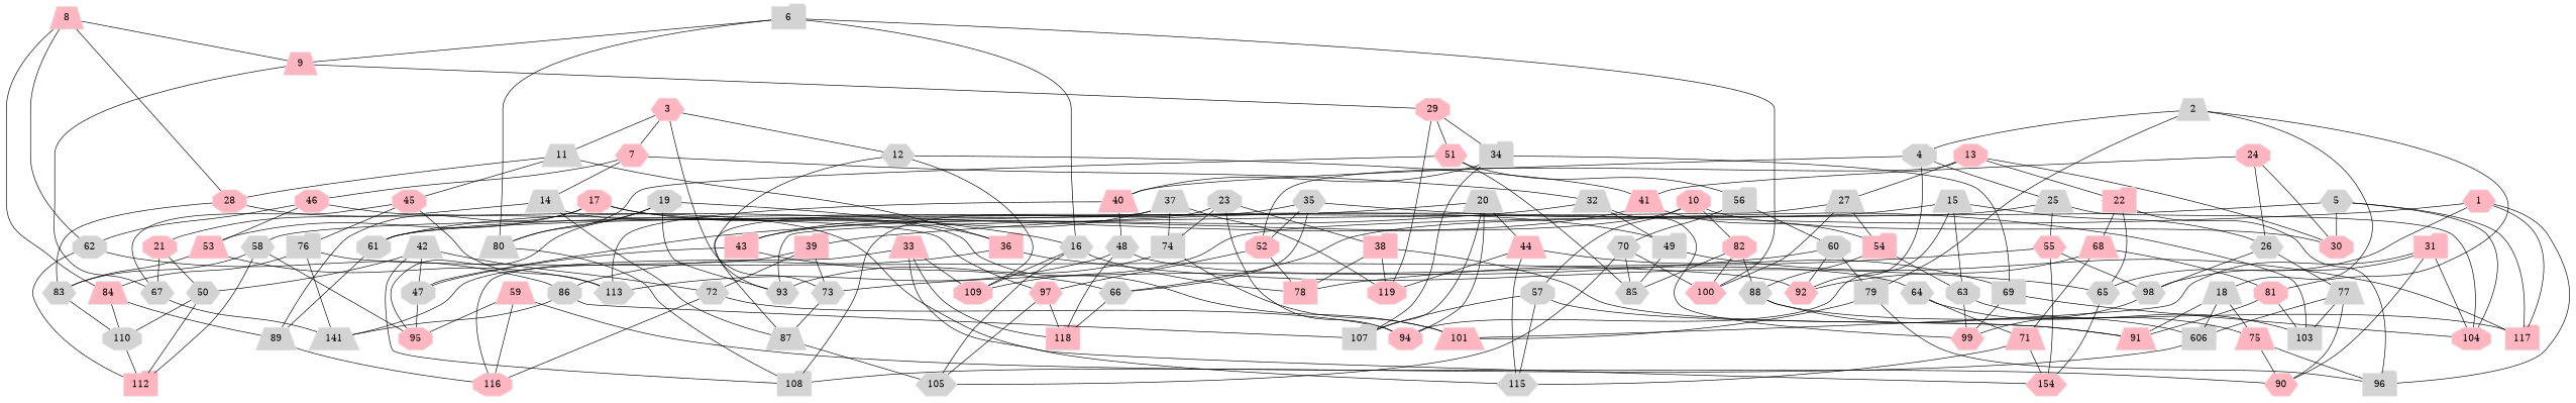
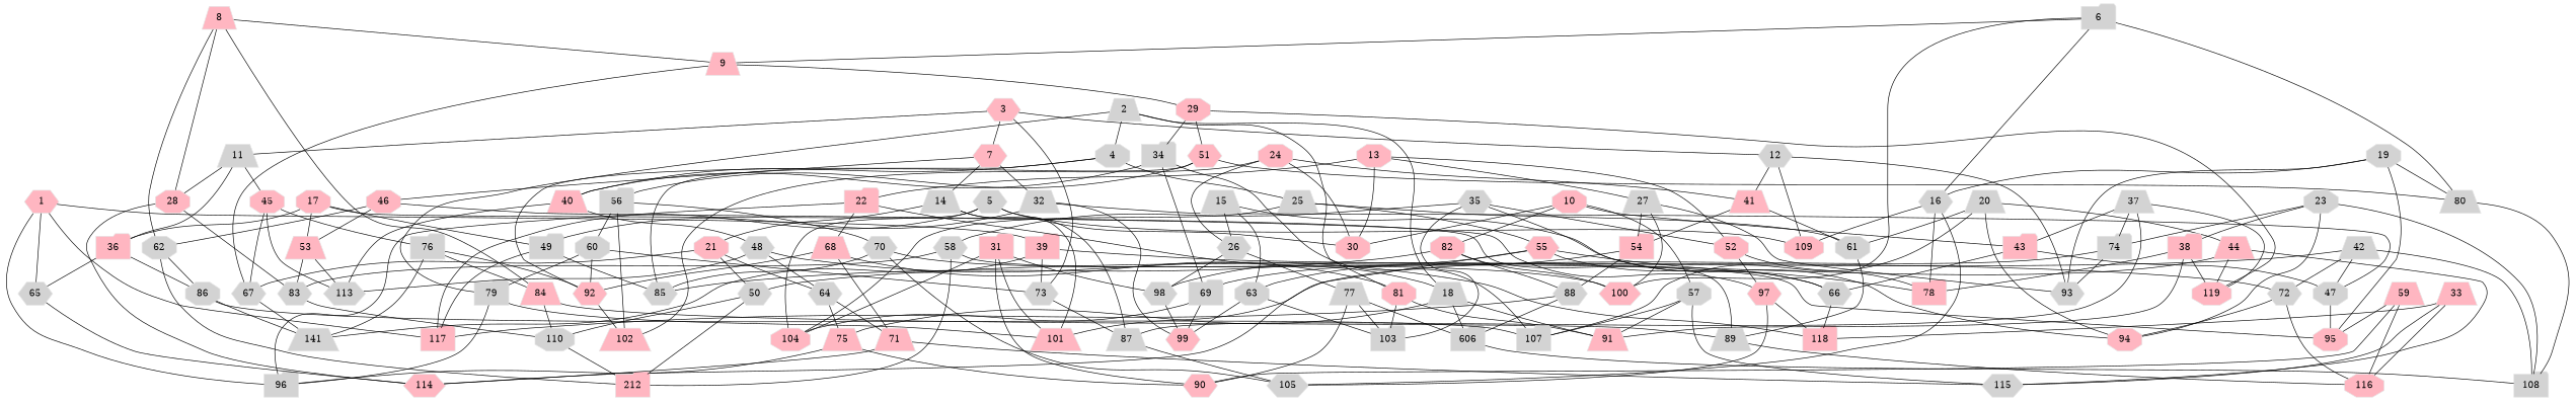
  graph {
    node [color=gray90 fillcolor=lightgrey shape=hexagon style=filled]
    1 [fillcolor=lightpink]
    39 [fillcolor=lightpink shape=folder]
    65
    96 [shape=folder]
    117 [fillcolor=lightpink shape=folder]
    73
    72
    n8 [label=141 shape=trapezium]
-   114 [fillcolor=lightpink label=154]
+   114 [fillcolor=lightpink]
    2 [shape=trapezium]
    4 [shape=octagon]
    18 [shape=trapezium]
    79 [shape=folder]
    81 [fillcolor=lightpink shape=octagon]
    25 [shape=trapezium]
    40 [fillcolor=lightpink shape=trapezium]
    92 [fillcolor=lightpink]
    75 [fillcolor=lightpink shape=trapezium]
    91 [fillcolor=lightpink shape=trapezium]
    n20 [label=606 shape=folder]
    101 [fillcolor=lightpink shape=trapezium]
    103 [shape=folder]
    3 [fillcolor=lightpink]
    7 [fillcolor=lightpink]
    11 [shape=trapezium]
    12
    14 [shape=trapezium]
    32 [shape=trapezium]
    46 [fillcolor=lightpink shape=octagon]
    28 [fillcolor=lightpink shape=octagon]
    36 [fillcolor=lightpink shape=folder]
    45 [fillcolor=lightpink shape=octagon]
    109 [fillcolor=lightpink shape=octagon]
    41 [fillcolor=lightpink shape=trapezium]
    93
    87 [shape=trapezium]
    104 [fillcolor=lightpink shape=octagon]
    61 [shape=octagon]
    55 [fillcolor=lightpink]
    48
    113
+   102 [fillcolor=lightpink shape=trapezium]
    5
    30 [fillcolor=lightpink shape=octagon]
    6 [shape=folder]
    9 [fillcolor=lightpink shape=trapezium]
    16
    80 [shape=trapezium]
    100 [fillcolor=lightpink]
    29 [fillcolor=lightpink shape=octagon]
    67
    78 [fillcolor=lightpink shape=folder]
    105
    108 [shape=folder]
    21 [fillcolor=lightpink shape=octagon]
    49 [shape=folder]
    47 [shape=octagon]
    99 [fillcolor=lightpink]
    62 [shape=octagon]
    53 [fillcolor=lightpink shape=trapezium]
    97 [fillcolor=lightpink]
    8 [fillcolor=lightpink shape=trapezium]
    84 [fillcolor=lightpink shape=trapezium]
    83
    86 [shape=octagon]
-   112 [fillcolor=lightpink shape=folder]
+   112 [fillcolor=lightpink shape=folder label=212]
    89 [shape=trapezium]
    110 [shape=octagon]
    34 [shape=folder]
    51 [fillcolor=lightpink]
    119 [fillcolor=lightpink shape=octagon]
    10 [fillcolor=lightpink shape=octagon]
    43 [fillcolor=lightpink shape=folder]
    57 [shape=octagon]
    82 [fillcolor=lightpink shape=octagon]
    66
    107 [shape=folder]
    115
    85
    88
    76 [shape=folder]
    54 [fillcolor=lightpink shape=folder]
    13 [fillcolor=lightpink shape=octagon]
    22 [fillcolor=lightpink shape=folder]
    27 [shape=trapezium]
    52 [fillcolor=lightpink shape=octagon]
    68 [fillcolor=lightpink shape=trapezium]
    50
    64
    15 [shape=trapezium]
    26
    63 [shape=octagon]
    94 [fillcolor=lightpink shape=octagon]
    77 [shape=trapezium]
    98
    118 [fillcolor=lightpink shape=folder]
    17 [fillcolor=lightpink shape=octagon]
    116 [fillcolor=lightpink shape=octagon]
    90 [fillcolor=lightpink]
    19 [shape=octagon]
    95 [fillcolor=lightpink shape=octagon]
    59 [fillcolor=lightpink shape=trapezium]
    20 [shape=trapezium]
    44 [fillcolor=lightpink shape=trapezium]
    69 [shape=folder]
    71 [fillcolor=lightpink shape=trapezium]
    23 [shape=octagon]
    38 [fillcolor=lightpink shape=folder]
    74 [shape=folder]
    24 [fillcolor=lightpink shape=octagon]
    56 [shape=folder]
    31 [fillcolor=lightpink shape=folder]
    33 [fillcolor=lightpink shape=trapezium]
    35
    58
    37 [shape=trapezium]
    42 [shape=trapezium]
    60 [shape=octagon]
    70
    1 -- 39
    1 -- 65
    1 -- 96
    1 -- 117
    39 -- 73
    39 -- 72
    39 -- n8
    65 -- 114
    73 -- 87
    72 -- 94
    72 -- 116
    2 -- 4
    2 -- 18
    2 -- 79
    2 -- 81
    4 -- 25
    4 -- 40
    4 -- 92
    18 -- 75
    18 -- 91
    18 -- n20
    79 -- 96
    79 -- 101
    81 -- 91
    81 -- 103
    25 -- 104
    25 -- 61
    25 -- 55
    40 -- 48
    40 -- 113
+   92 -- 102
    75 -- 96
    75 -- 90
    n20 -- 108
    3 -- 73
    3 -- 7
    3 -- 11
    3 -- 12
    7 -- 14
    7 -- 32
    7 -- 46
    11 -- 28
    11 -- 36
    11 -- 45
    12 -- 109
    12 -- 41
    12 -- 93
    14 -- 101
    14 -- 87
    14 -- 21
    32 -- 49
    32 -- 47
    32 -- 99
    46 -- 62
    46 -- 53
    46 -- 97
    28 -- 114
    28 -- 83
    36 -- 65
    36 -- 86
    45 -- 113
    45 -- 67
    45 -- 76
    41 -- 61
    41 -- 54
    87 -- 105
    61 -- 89
    55 -- 114
    55 -- 78
    55 -- 98
    48 -- 113
    48 -- 64
    48 -- 118
    5 -- 117
    5 -- 109
    5 -- 104
    5 -- 30
    6 -- 9
    6 -- 16
    6 -- 80
    6 -- 100
    9 -- 29
    9 -- 67
    16 -- 109
    16 -- 78
    16 -- 105
    80 -- 108
    29 -- 34
    29 -- 51
    29 -- 119
    67 -- n8
    21 -- 67
    21 -- 50
+   21 -- 64
    49 -- 117
    49 -- 85
    47 -- 95
    62 -- 86
    62 -- 112
    53 -- 113
    53 -- 83
    97 -- 105
    97 -- 118
    8 -- 28
    8 -- 9
    8 -- 62
    8 -- 84
    84 -- 89
    84 -- 110
    83 -- 110
    86 -- n8
    86 -- 107
    89 -- 116
    110 -- 112
    34 -- 40
    34 -- 107
    34 -- 69
    51 -- 80
    51 -- 85
    51 -- 56
    10 -- 30
    10 -- 43
    10 -- 57
    10 -- 82
    43 -- 47
    43 -- 66
    57 -- 91
    57 -- 107
    57 -- 115
    82 -- 100
    82 -- 85
    82 -- 88
    66 -- 118
    88 -- 117
    88 -- n20
    76 -- n8
    76 -- 92
    76 -- 84
    54 -- 88
    54 -- 63
    13 -- 30
    13 -- 22
    13 -- 27
    13 -- 52
-   22 -- 65
+   22 -- 18
    22 -- 96
    22 -- 68
    27 -- 93
    27 -- 100
    27 -- 54
    52 -- 78
    52 -- 97
    68 -- 81
    68 -- 92
    68 -- 71
    50 -- 112
    50 -- 110
    64 -- 75
    64 -- 71
-   15 -- 66
+   55 -- 66
    15 -- 26
    15 -- 63
    15 -- 94
    26 -- 77
    26 -- 98
    63 -- 103
    63 -- 99
    77 -- n20
    77 -- 103
    77 -- 90
    98 -- 99
    17 -- 36
    17 -- 49
    17 -- 53
    17 -- 89
    19 -- 93
    19 -- 16
    19 -- 80
    19 -- 95
    59 -- 116
    59 -- 90
    59 -- 95
    20 -- 61
    20 -- 107
    20 -- 94
    20 -- 44
    44 -- 119
    44 -- 115
    44 -- 69
    69 -- 104
    69 -- 99
    71 -- 114
    71 -- 115
    23 -- 108
    23 -- 94
    23 -- 38
    23 -- 74
    38 -- 91
    38 -- 78
    38 -- 119
    74 -- 101
    74 -- 93
    24 -- 41
+   24 -- 102
    24 -- 30
    24 -- 26
+   56 -- 102
    56 -- 60
    56 -- 70
    31 -- 101
    31 -- 104
    31 -- 98
    31 -- 90
-   33 -- 109
    33 -- 115
    33 -- 118
    33 -- 116
    35 -- 103
    35 -- 66
    35 -- 52
    35 -- 58
    58 -- 83
    58 -- 112
    58 -- 95
    37 -- 87
    37 -- 119
    37 -- 43
    37 -- 74
    42 -- 72
    42 -- 108
    42 -- 47
    42 -- 50
    60 -- 73
    60 -- 79
    60 -- 92
    70 -- 100
    70 -- 105
    70 -- 85
  }
